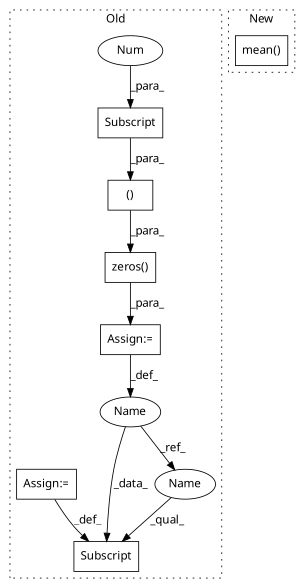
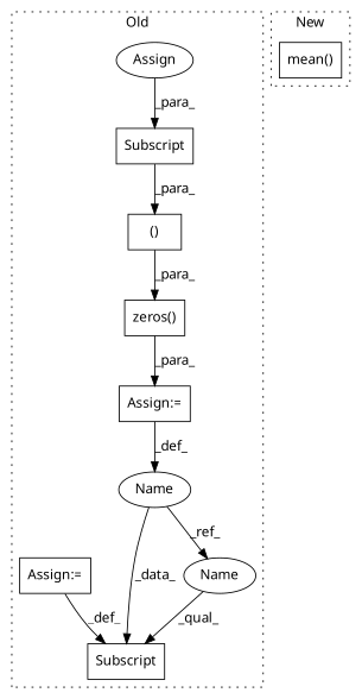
  digraph {
    fontname="Noto Sans"
    node [a=75 l=3 shape=box fontname="Noto Sans"]
    edge [fontname="Noto Sans"]
    n1 [l="9,19" label="zeros()" s="7548,7598"]
    n2 [a=54 l=35 label="()" s=7562]
    n3 [a=68 label="Assign:=" s=7545]
    n4 [a=63 l="24,0" label=Subscript s="7622,0"]
    n5 [a=87 l=2 label=Name s=7543 shape=ellipse]
    n6 [a=63 l="14,0" label=Subscript s="7583,0"]
-   n7 [a=76 l=1 label=Num s=7595 shape=ellipse]
+   n7 [a=76 l=1 label=Assign s=7595 shape=ellipse]
    n8 [a=68 label="Assign:=" s=7646]
    n9 [a=87 l=2 label=Name s=7622 shape=ellipse]
    n10 [l=43 label="mean()" s=7733]
    subgraph cluster_1 {
      label=Old
      style=dotted
      n1
      n2
      n3
      n4
      n5
      n6
      n7
      n8
      n9
    }
    subgraph cluster_2 {
      label=New
      style=dotted
      n10
    }
    n1 -> n3 [label=_para_]
    n2 -> n1 [label=_para_]
    n3 -> n5 [label=_def_]
    n5 -> n4 [label=_data_]
    n5 -> n9 [label=_ref_]
    n6 -> n2 [label=_para_]
    n7 -> n6 [label=_para_]
    n8 -> n4 [label=_def_]
    n9 -> n4 [label=_qual_]
  }
